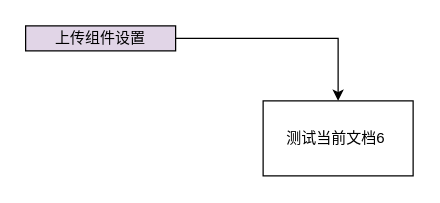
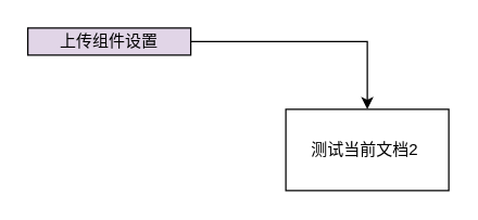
  <mxCell id="0" />
  <mxCell id="1" parent="0" />
  <mxCell id="2" style="edgeStyle=orthogonalEdgeStyle;rounded=0;orthogonalLoop=1;jettySize=auto;html=1;entryX=0.5;entryY=0;entryDx=0;entryDy=0;" edge="1" parent="1" source="3" target="4"><mxGeometry relative="1" as="geometry" /></mxCell>
  <mxCell id="3" value="上传组件设置&lt;br&gt;" style="rounded=0;whiteSpace=wrap;html=1;fillColor=#e1d5e7;" vertex="1" parent="1"><mxGeometry x="20" y="20" width="120" height="20" as="geometry" /></mxCell>
- <mxCell id="4" value="测试当前文档6&amp;nbsp;" style="rounded=0;whiteSpace=wrap;html=1;" vertex="1" parent="1"><mxGeometry x="210" y="80" width="120" height="60" as="geometry" /></mxCell>
+ <mxCell id="4" value="测试当前文档2&amp;nbsp;" style="rounded=0;whiteSpace=wrap;html=1;" vertex="1" parent="1"><mxGeometry x="210" y="80" width="120" height="60" as="geometry" /></mxCell>
